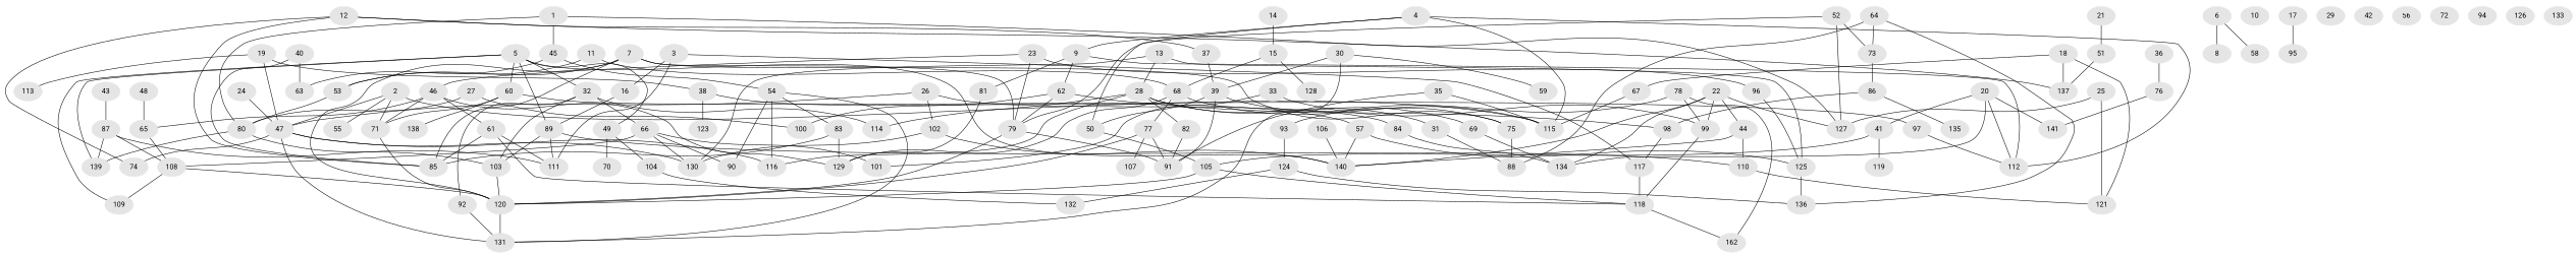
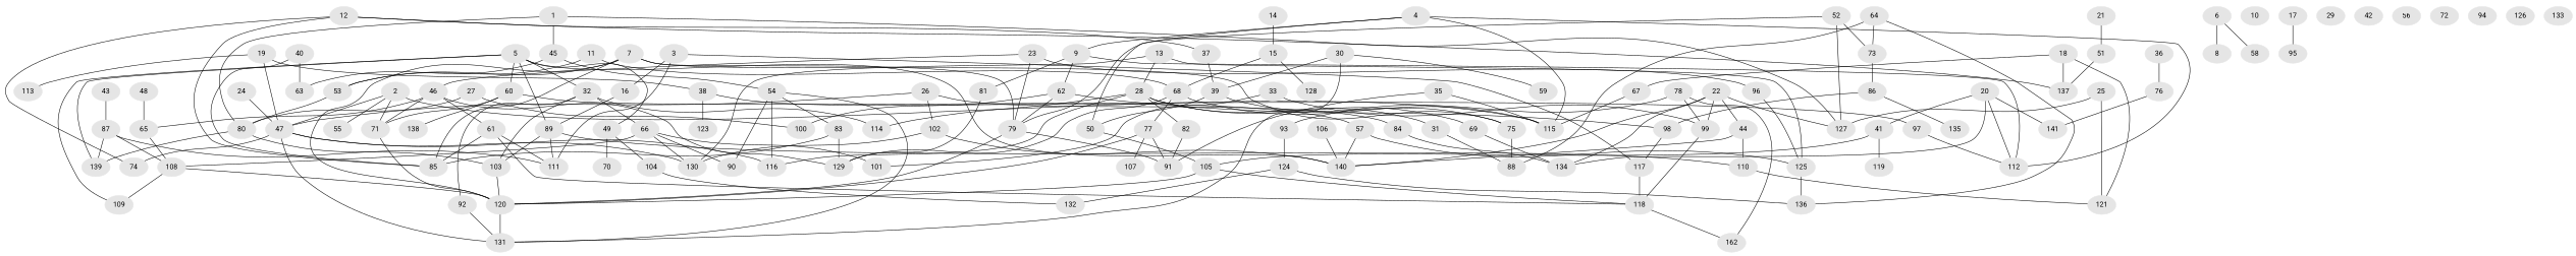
  graph {
    fontname=Roboto
    node [color=gray90 fontname=Roboto style=filled]
    edge [fontname=Roboto]
    1
    45
    80
    127
    63
    54
    139
    103
    2
    47
    55
    71
    115
    74
    130
    116
    131
    120
    3
    16
    111
    117
    89
    118
    4
    9
    50
    112
    62
    81
    105
    5
    32
    49
    60
    109
    140
    114
    66
    92
    70
    104
    97
    138
    110
    6
    8
    58
    7
    53
    75
    79
    85
    88
    91
    100
    98
    129
    10
    11
    68
    77
    12
    37
    137
    39
    13
    28
    125
    31
    69
    82
    136
    14
    15
    128
    17
    95
    18
    67
    121
    19
    38
    113
    57
    123
    20
    41
    134
    141
    119
    21
    51
    22
    44
    99
    23
    46
    96
    61
    65
    24
    25
    26
    84
    102
    27
    29
    30
    59
    101
    90
    108
    33
    35
    36
    76
    40
    42
    43
    87
    83
    48
    132
    52
    73
    86
    56
    n129 [label=162]
    64
    107
    72
    135
    78
    93
    124
    94
    106
    126
    133
    1 -- 45
    1 -- 80
    1 -- 127
    45 -- 63
    45 -- 54
    80 -- 139
    80 -- 103
    54 -- 116
    54 -- 131
    54 -- 90
    54 -- 83
    103 -- 120
    2 -- 47
    2 -- 55
    2 -- 71
    2 -- 115
    47 -- 74
    47 -- 130
    47 -- 116
    47 -- 131
    71 -- 120
    120 -- 131
    3 -- 16
    3 -- 111
    3 -- 117
    16 -- 89
    117 -- 118
    89 -- 103
    89 -- 111
    89 -- 110
    118 -- n129
    4 -- 115
    4 -- 9
    4 -- 50
    4 -- 112
    9 -- 112
    9 -- 62
    9 -- 81
    50 -- 105
    62 -- 79
    62 -- 100
    62 -- 98
    81 -- 129
    105 -- 120
    105 -- 118
    5 -- 139
    5 -- 89
    5 -- 32
    5 -- 49
    5 -- 60
    5 -- 109
    5 -- 140
    32 -- 103
    32 -- 114
    32 -- 66
    32 -- 92
    49 -- 70
    49 -- 104
    60 -- 71
    60 -- 97
    60 -- 138
    66 -- 130
    66 -- 101
    66 -- 90
    66 -- 108
    92 -- 131
    104 -- 132
    97 -- 112
    110 -- 121
    6 -- 8
    6 -- 58
    7 -- 120
    7 -- 53
    7 -- 75
    7 -- 79
    7 -- 85
    53 -- 80
    75 -- 88
    79 -- 120
    79 -- 91
    98 -- 117
    11 -- 53
    11 -- 68
    68 -- 115
    68 -- 129
    68 -- 77
    77 -- 120
    77 -- 91
    77 -- 107
    12 -- 74
    12 -- 85
    12 -- 37
    12 -- 137
    37 -- 39
    39 -- 50
    39 -- 75
-   39 -- 91
    13 -- 130
    13 -- 28
    13 -- 125
    28 -- 116
    28 -- 114
    28 -- 31
    28 -- 69
    28 -- 82
    125 -- 136
    31 -- 88
    69 -- 134
    82 -- 91
    14 -- 15
    15 -- 68
    15 -- 128
    17 -- 95
    18 -- 137
    18 -- 67
    18 -- 121
    67 -- 115
    19 -- 47
    19 -- 38
    19 -- 113
    38 -- 57
    38 -- 123
    57 -- 140
    57 -- 125
    20 -- 112
    20 -- 41
    20 -- 134
    20 -- 141
    41 -- 105
    41 -- 119
    21 -- 51
    51 -- 137
    22 -- 127
    22 -- 140
    22 -- 134
    22 -- 44
    22 -- 99
    44 -- 140
    44 -- 110
    99 -- 118
    23 -- 79
    23 -- 46
    23 -- 96
    46 -- 71
    46 -- 129
    46 -- 61
    46 -- 65
    96 -- 125
    61 -- 111
    61 -- 118
    61 -- 85
    65 -- 108
    24 -- 47
    25 -- 127
    25 -- 121
    26 -- 47
    26 -- 84
    26 -- 102
    84 -- 134
    102 -- 130
    102 -- 140
    27 -- 80
    27 -- 100
    30 -- 131
    30 -- 39
    30 -- 59
    108 -- 120
    108 -- 109
    33 -- 99
    33 -- 101
    35 -- 115
    35 -- 91
    36 -- 76
    76 -- 141
    40 -- 63
    40 -- 85
    43 -- 87
    87 -- 139
    87 -- 111
    87 -- 108
    83 -- 85
    83 -- 129
    48 -- 65
    52 -- 127
    52 -- 79
    52 -- 73
    73 -- 86
    86 -- 98
    86 -- 135
    64 -- 88
    64 -- 136
    64 -- 73
    78 -- 99
    78 -- n129
    78 -- 93
    93 -- 124
    124 -- 136
    124 -- 132
    106 -- 140
  }
